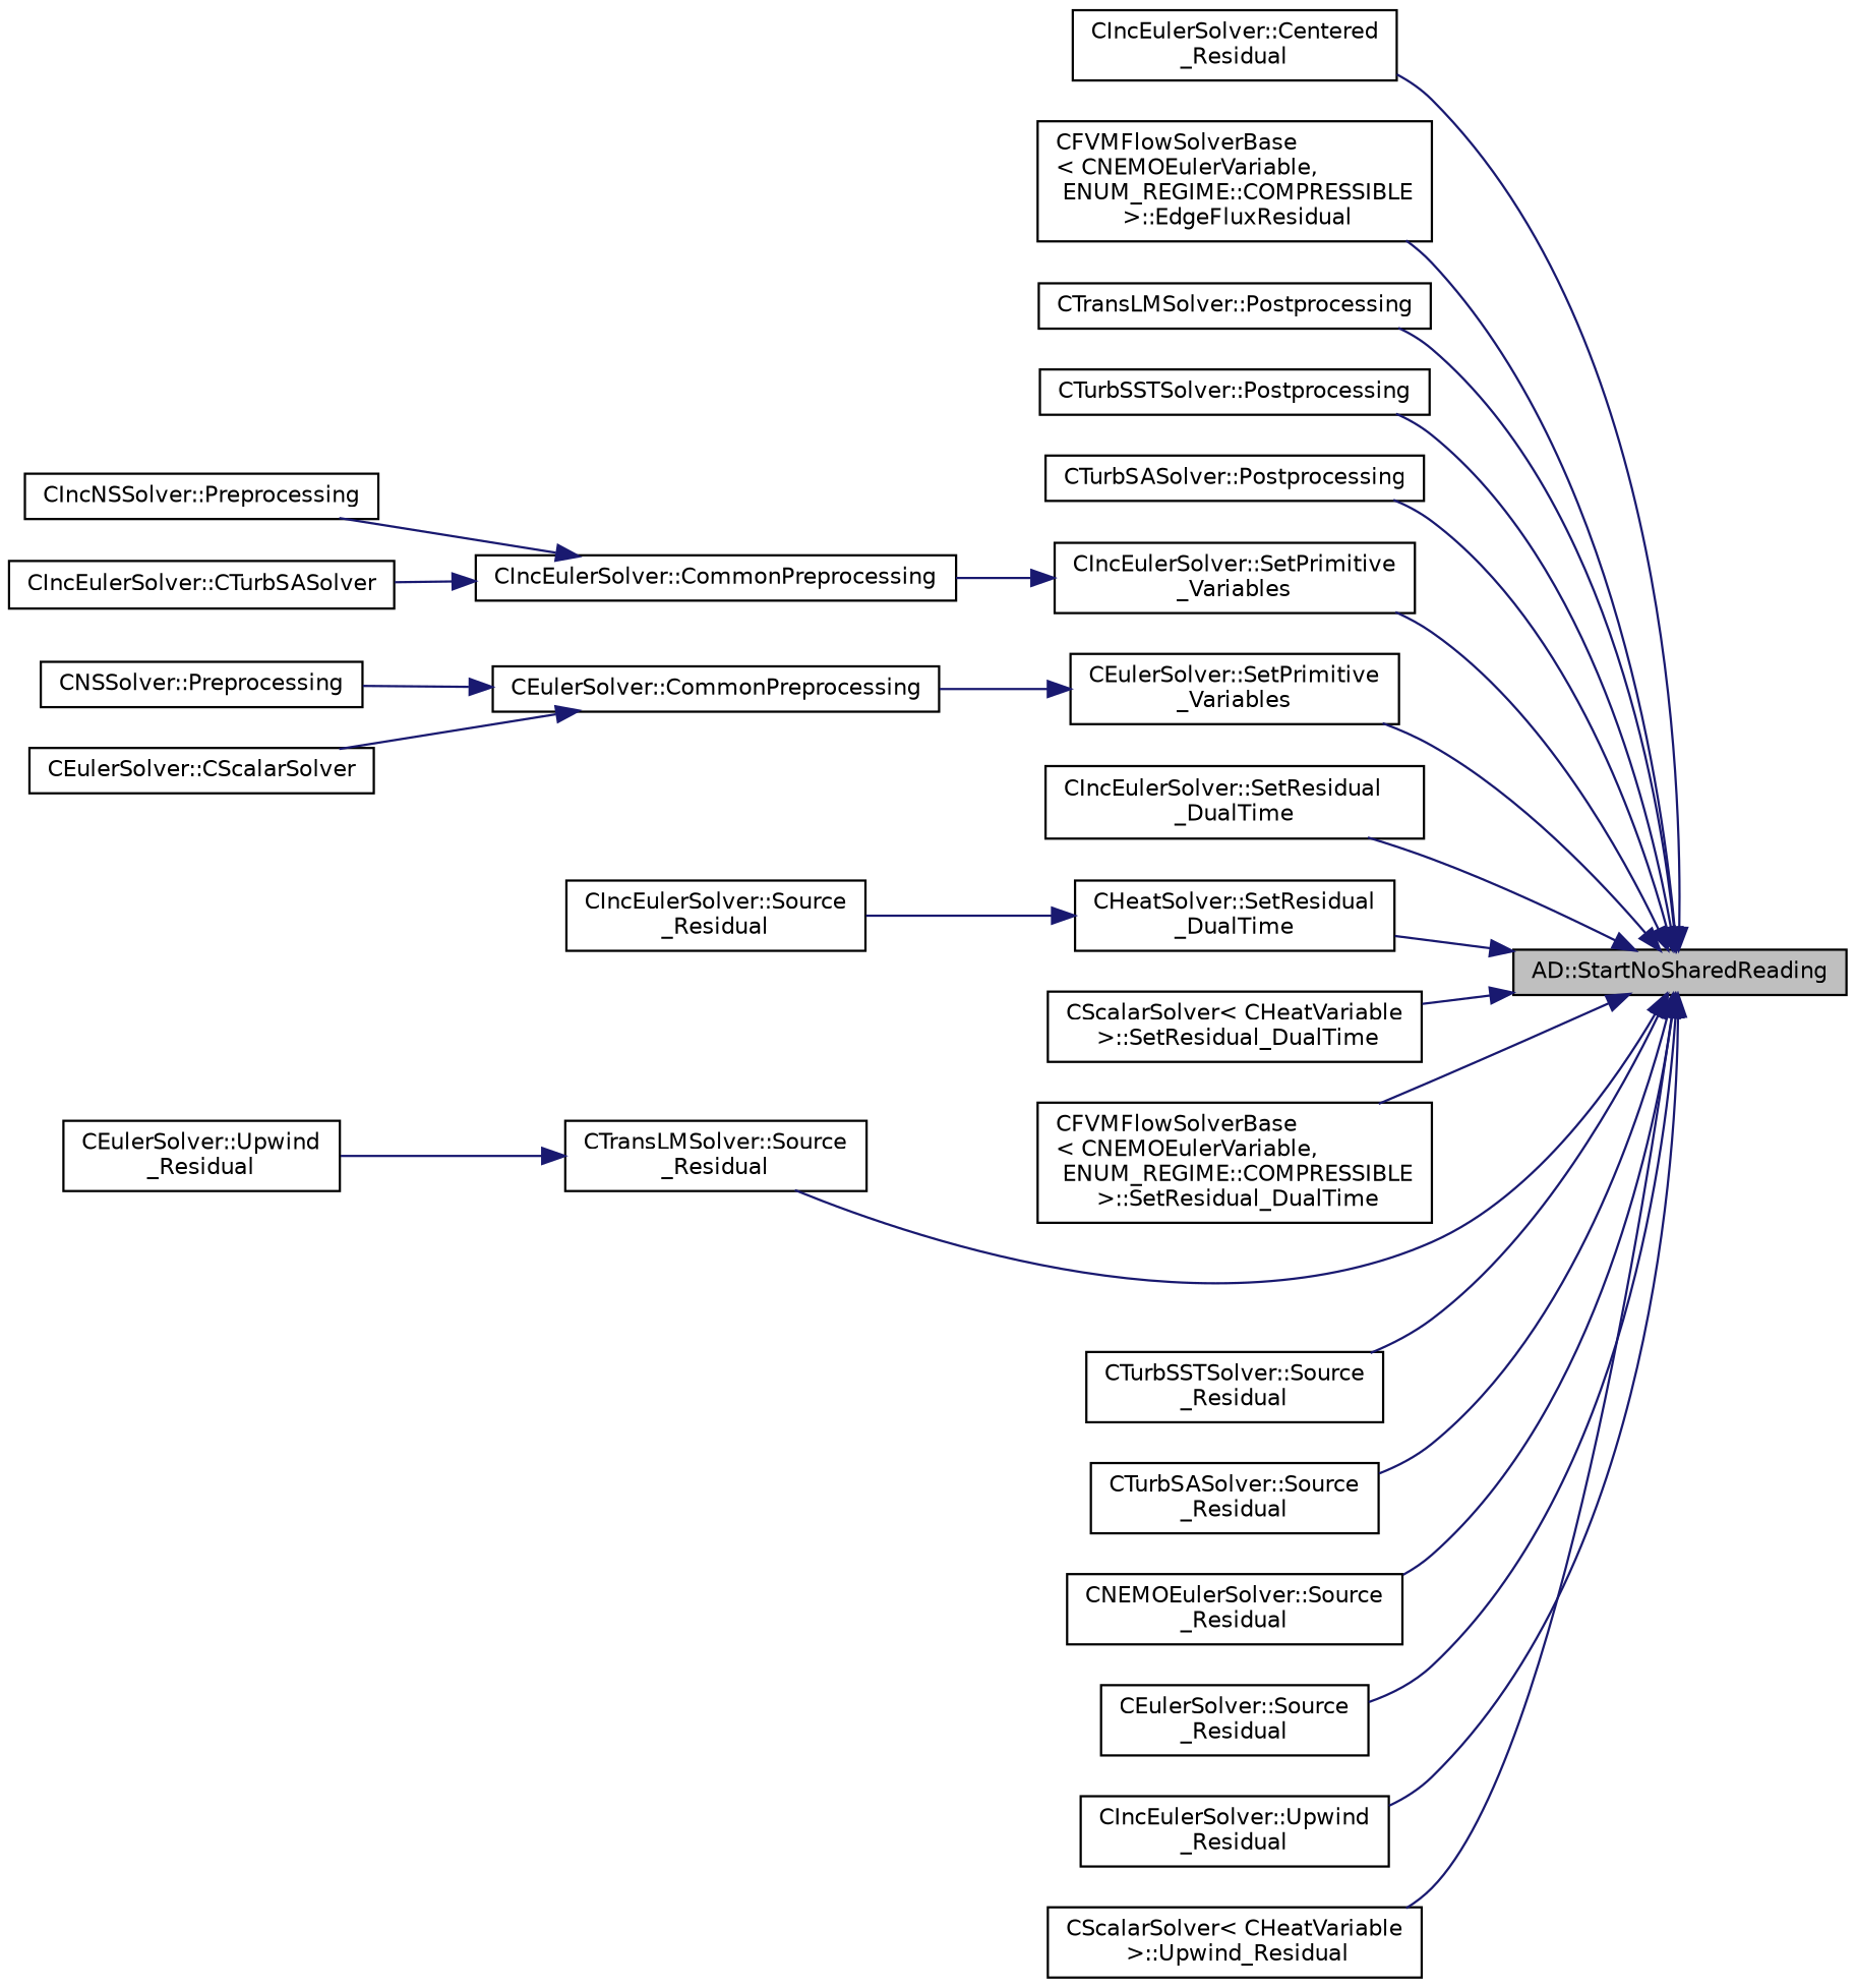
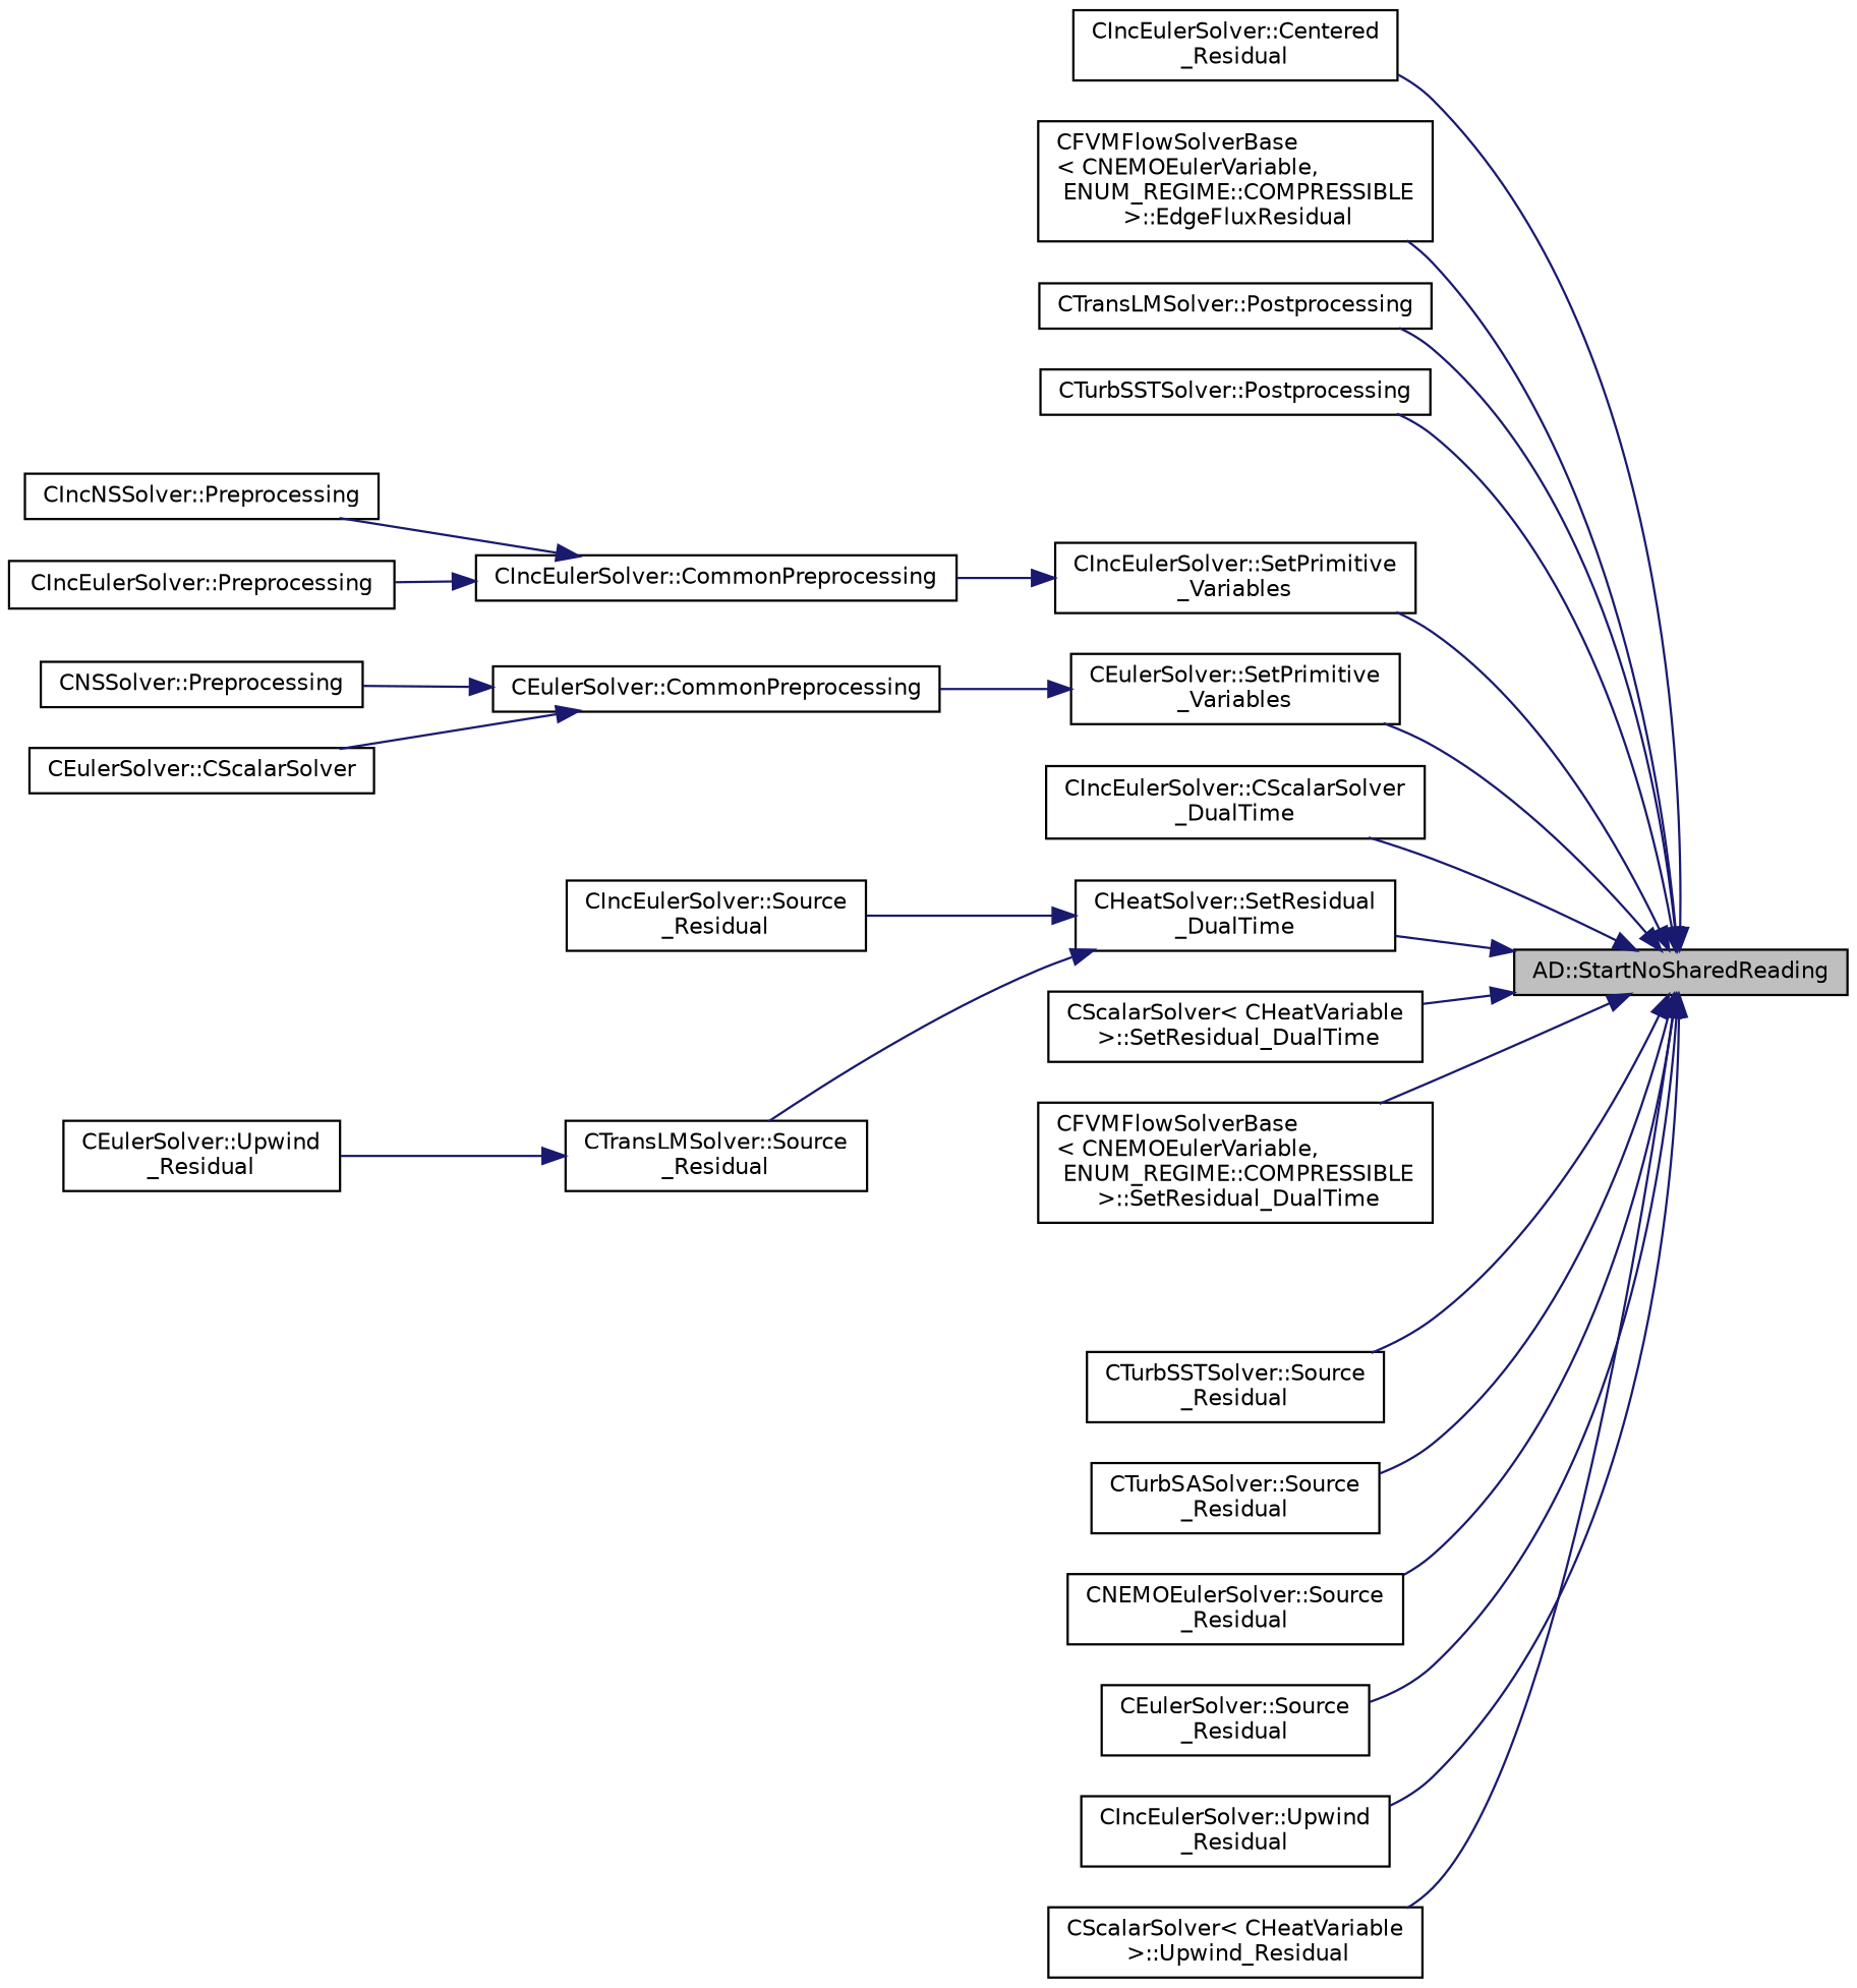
  digraph {
    rankdir=RL
    node [color=black fillcolor=white fontname=Helvetica fontsize=10 shape=record style=filled]
    edge [color=midnightblue dir=back fontname=Helvetica fontsize=10 labelfontname=Helvetica labelfontsize=10 style=solid]
    n1 [fillcolor=grey75 fontcolor=black height=0.2 label="AD::StartNoSharedReading" width=0.4]
    n2 [height=0.2 label="CIncEulerSolver::Centered\l_Residual" width=0.4]
    n3 [height=0.2 label="CFVMFlowSolverBase\l\< CNEMOEulerVariable,\l ENUM_REGIME::COMPRESSIBLE\l \>::EdgeFluxResidual" width=0.4]
    n4 [height=0.2 label="CTransLMSolver::Postprocessing" width=0.4]
    n5 [height=0.2 label="CTurbSSTSolver::Postprocessing" width=0.4]
-   n6 [height=0.2 label="CTurbSASolver::Postprocessing" width=0.4]
    n7 [height=0.2 label="CIncEulerSolver::SetPrimitive\l_Variables" width=0.4]
    n8 [height=0.2 label="CEulerSolver::SetPrimitive\l_Variables" width=0.4]
-   n9 [height=0.2 label="CIncEulerSolver::SetResidual\l_DualTime" width=0.4]
+   n9 [height=0.2 label="CIncEulerSolver::CScalarSolver\l_DualTime" width=0.4]
    n10 [height=0.2 label="CHeatSolver::SetResidual\l_DualTime" width=0.4]
    n11 [height=0.2 label="CScalarSolver\< CHeatVariable\l \>::SetResidual_DualTime" width=0.4]
    n12 [height=0.2 label="CFVMFlowSolverBase\l\< CNEMOEulerVariable,\l ENUM_REGIME::COMPRESSIBLE\l \>::SetResidual_DualTime" width=0.4]
    n13 [height=0.2 label="CTransLMSolver::Source\l_Residual" width=0.4]
    n14 [height=0.2 label="CTurbSSTSolver::Source\l_Residual" width=0.4]
    n15 [height=0.2 label="CTurbSASolver::Source\l_Residual" width=0.4]
    n16 [height=0.2 label="CNEMOEulerSolver::Source\l_Residual" width=0.4]
    n17 [height=0.2 label="CEulerSolver::Source\l_Residual" width=0.4]
    n18 [height=0.2 label="CIncEulerSolver::Upwind\l_Residual" width=0.4]
    n19 [height=0.2 label="CScalarSolver\< CHeatVariable\l \>::Upwind_Residual" width=0.4]
    n20 [height=0.2 label="CIncEulerSolver::CommonPreprocessing" width=0.4]
    n21 [height=0.2 label="CEulerSolver::CommonPreprocessing" width=0.4]
    n22 [height=0.2 label="CIncEulerSolver::Source\l_Residual" width=0.4]
    n23 [height=0.2 label="CEulerSolver::Upwind\l_Residual" width=0.4]
    n24 [height=0.2 label="CIncNSSolver::Preprocessing" width=0.4]
-   n25 [height=0.2 label="CIncEulerSolver::CTurbSASolver" width=0.4]
+   n25 [height=0.2 label="CIncEulerSolver::Preprocessing" width=0.4]
    n26 [height=0.2 label="CNSSolver::Preprocessing" width=0.4]
    n27 [height=0.2 label="CEulerSolver::CScalarSolver" width=0.4]
    n1 -> n2
    n1 -> n3
    n1 -> n4
    n1 -> n5
-   n1 -> n6
    n1 -> n7
    n1 -> n8
    n1 -> n9
    n1 -> n10
    n1 -> n11
    n1 -> n12
-   n1 -> n13
+   n10 -> n13
    n1 -> n14
    n1 -> n15
    n1 -> n16
    n1 -> n17
    n1 -> n18
    n1 -> n19
    n7 -> n20
    n8 -> n21
    n10 -> n22
    n13 -> n23
    n20 -> n24
    n20 -> n25
    n21 -> n26
    n21 -> n27
  }
